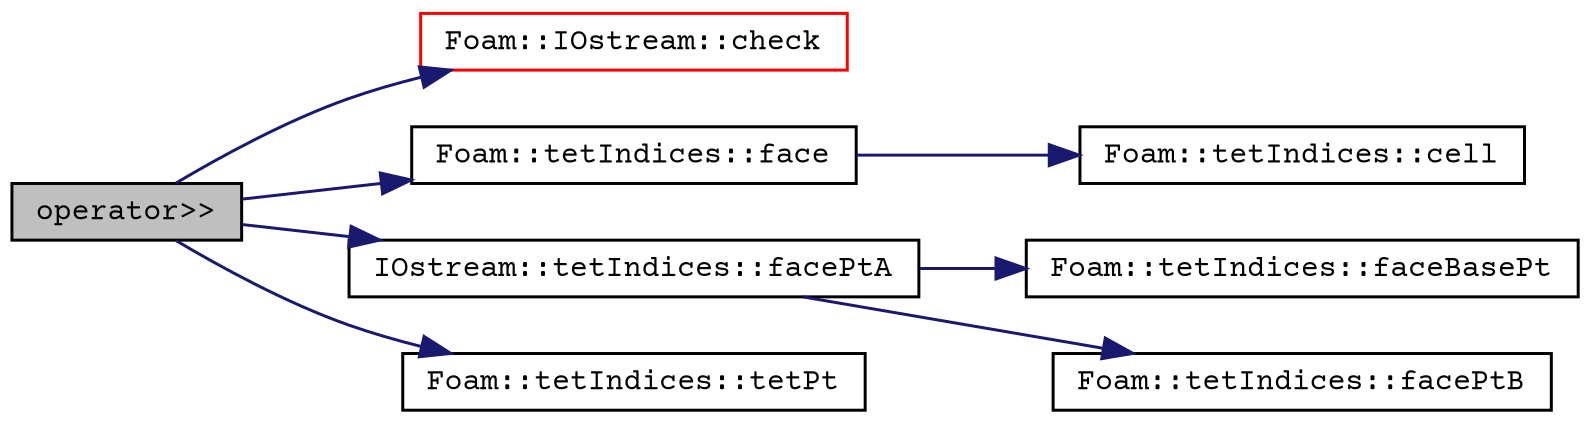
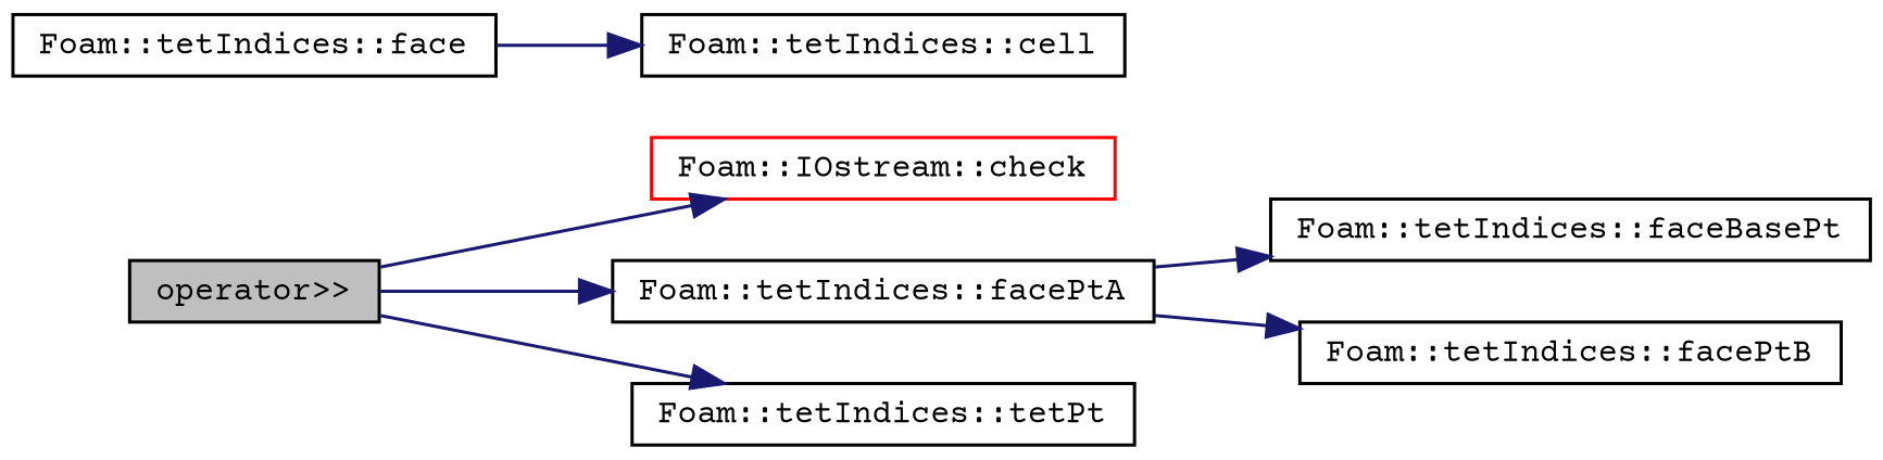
  digraph {
    fontname="Courier Prime"
    rankdir=LR
    node [color=black fontname="Courier Prime" fontsize=10 shape=record]
    edge [color=midnightblue fontname="Courier Prime" fontsize=10 labelfontname=Helvetica labelfontsize=10 style=solid]
    n1 [fillcolor=grey75 fontcolor=black height=0.2 label="operator\>\>" style=filled width=0.4]
    n2 [color=red height=0.2 label="Foam::IOstream::check" width=0.4]
    n3 [height=0.2 label="Foam::tetIndices::face" width=0.4]
-   n4 [height=0.2 label="IOstream::tetIndices::facePtA" width=0.4]
+   n4 [height=0.2 label="Foam::tetIndices::facePtA" width=0.4]
    n5 [height=0.2 label="Foam::tetIndices::tetPt" width=0.4]
    n6 [height=0.2 label="Foam::tetIndices::cell" width=0.4]
    n7 [height=0.2 label="Foam::tetIndices::faceBasePt" width=0.4]
    n8 [height=0.2 label="Foam::tetIndices::facePtB" width=0.4]
    n1 -> n2
-   n1 -> n3
    n1 -> n4
    n1 -> n5
    n3 -> n6
    n4 -> n7
    n4 -> n8
  }
